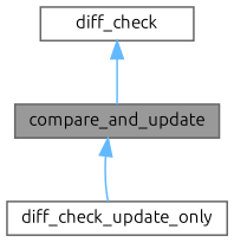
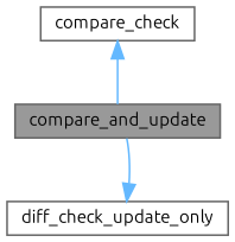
  digraph {
    fontname=Ubuntu
    rankdir=TB
    node [color=grey40 fillcolor=white fontname=Ubuntu fontsize=10 shape=box style=filled]
    edge [color=steelblue1 dir=back fontname=Ubuntu fontsize=10 labelfontname=Helvetica labelfontsize=10 style=solid]
    n1 [color=gray40 fillcolor=grey60 fontcolor=black height=0.2 label=compare_and_update width=0.4]
    n2 [height=0.2 label=diff_check_update_only width=0.4]
-   n3 [height=0.2 label=diff_check width=0.4]
-   n1 -> n2
+   n3 [height=0.2 label=compare_check width=0.4]
+   n2 -> n1
    n3 -> n1
  }
